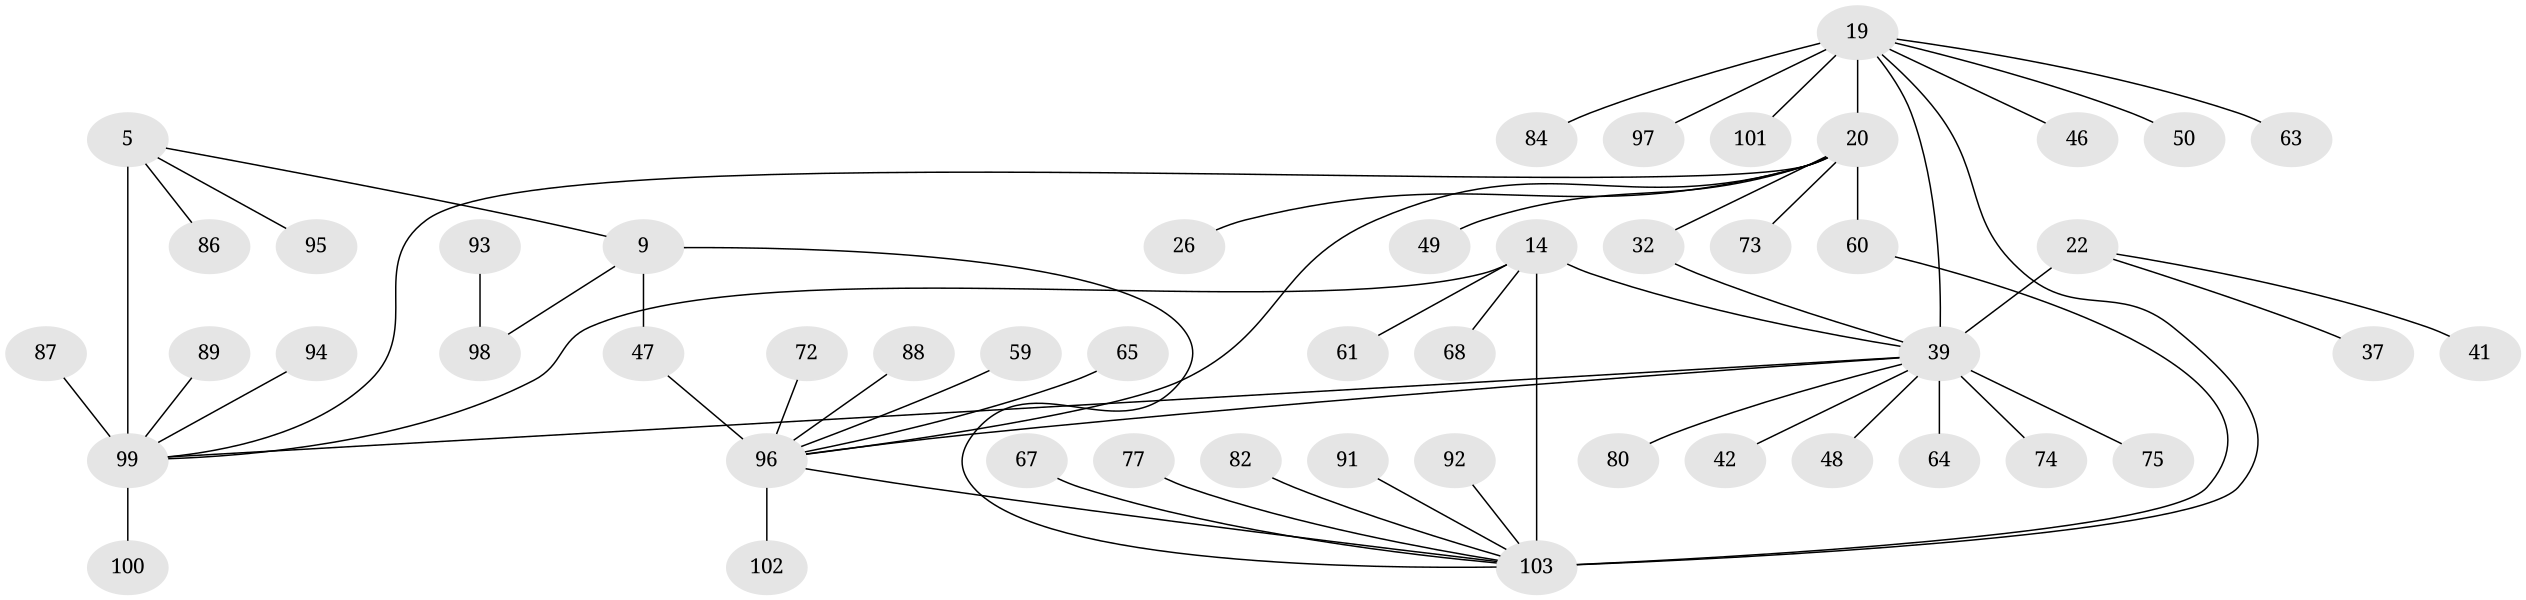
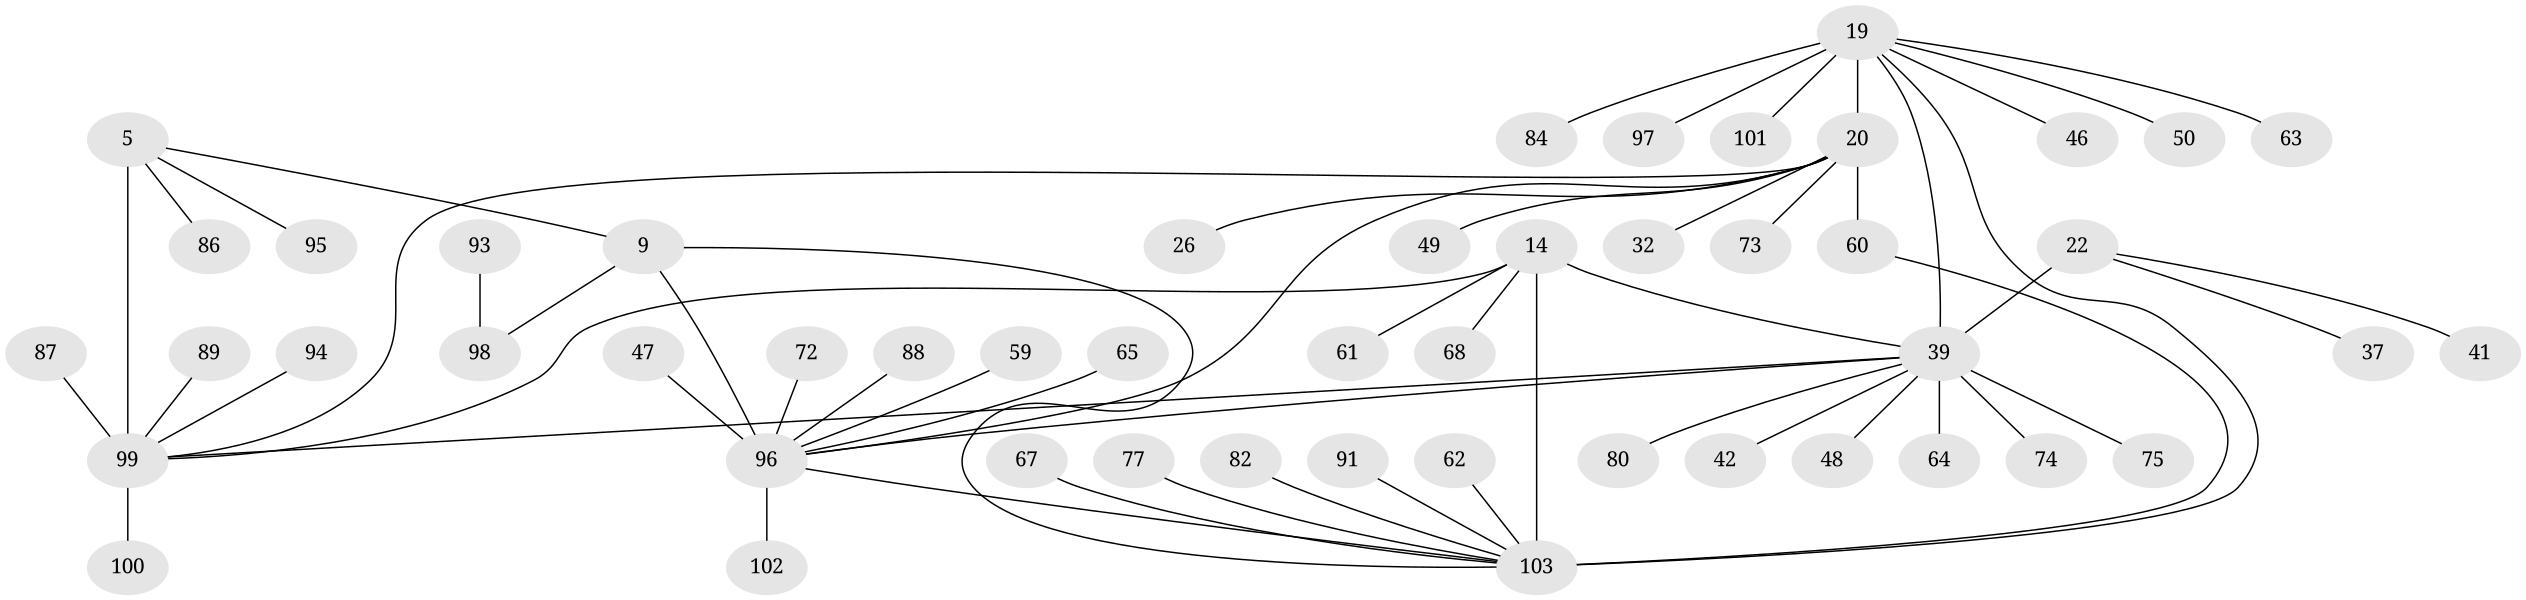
  graph {
    fontname="Noto Serif"
    node [color=gray90 fontname="Noto Serif" style=filled]
    edge [fontname="Noto Serif"]
    5 [super="+3"]
    9 [super="+6"]
    86 [super="+38"]
    95 [super="+83"]
    99 [super="+44+76+2+4+36+40+52+62+69"]
    96 [super="+10+28+30+33+43"]
    98 [super="+51+78+90"]
    103 [super="+79+34+54+15+55+56+58"]
    100
    102 [super="+71"]
    14 [super="+11"]
    39 [super="+25+29"]
    61
    n14 [label=68]
    42
    48
    64
    74
    75
    80
    19 [super="+18"]
    20 [super="+17"]
    46
    50
    63
    84 [super="+31"]
    97
    101
    26
    32
    49
    60
    73 [super="+57"]
    22 [super="+21"]
    37
    41
    47
    59
    65
    67
    72
    77
    82
    87
    88 [super="+85"]
    89
    91 [super="+81"]
-   92
+   92 [label=62]
    93
    94
    5 -- 9
    5 -- 86
    5 -- 95
    5 -- 99 [weight=6]
-   9 -- 47 [weight=6]
+   9 -- 96 [weight=6]
    9 -- 98
    9 -- 103
    99 -- 100
    96 -- 103
    96 -- 102
    14 -- 99
    14 -- 103 [weight=6]
    14 -- 39
    14 -- 61
    14 -- n14
    39 -- 99
    39 -- 96
    39 -- 42
    39 -- 48
    39 -- 64
    39 -- 74
    39 -- 75
    39 -- 80
    19 -- 103
    19 -- 39 [weight=2]
    19 -- 20 [weight=6]
    19 -- 46
    19 -- 50
    19 -- 63
    19 -- 84
    19 -- 97
    19 -- 101
    20 -- 99
    20 -- 96
    20 -- 26
    20 -- 32
    20 -- 49
    20 -- 60
    20 -- 73
-   32 -- 39
    60 -- 103
    22 -- 39 [weight=6]
    22 -- 37
    22 -- 41
    47 -- 96
    59 -- 96
    65 -- 96
    67 -- 103
    72 -- 96
    77 -- 103
    82 -- 103
    87 -- 99
    88 -- 96
    89 -- 99
    91 -- 103
    92 -- 103
    93 -- 98
    94 -- 99
  }
